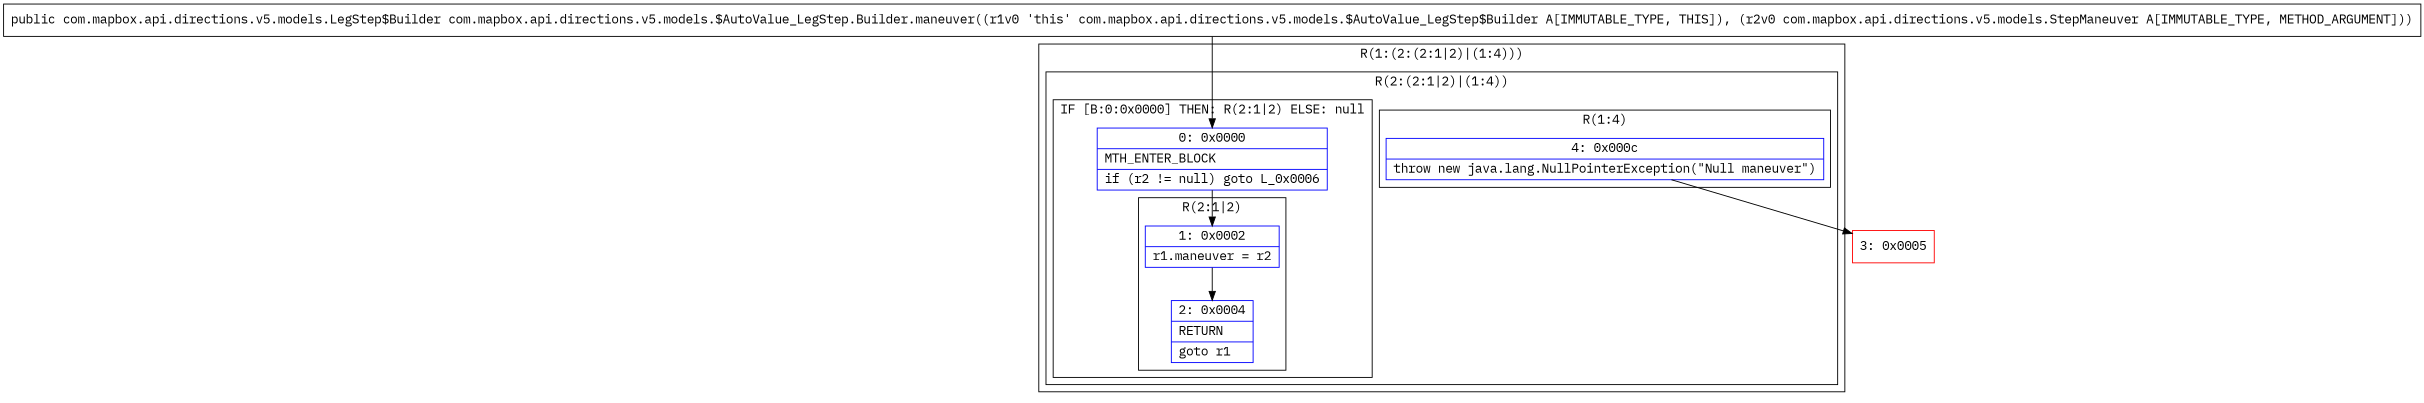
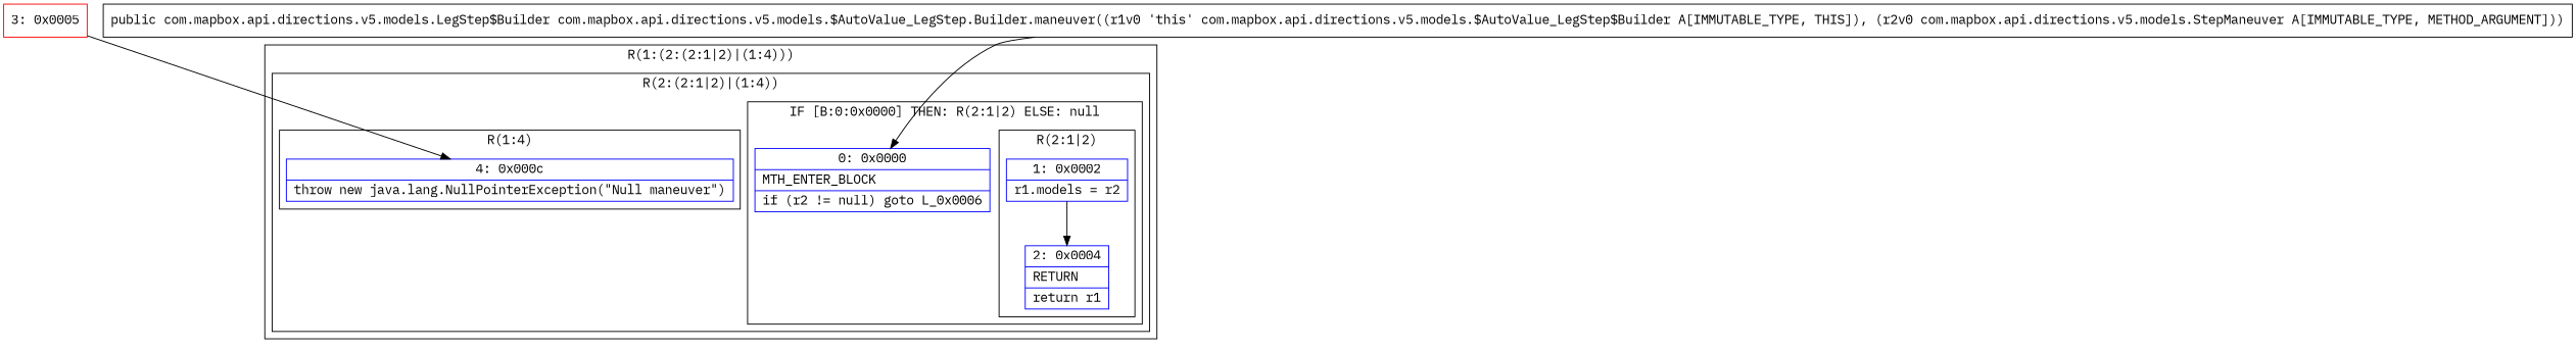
  digraph {
    fontname="IBM Plex Mono"
    node [color=blue fontname="IBM Plex Mono" shape=record]
    edge [fontname="IBM Plex Mono"]
-   n1 [label="{1\:\ 0x0002|r1.maneuver = r2\l}"]
-   n2 [label="{2\:\ 0x0004|RETURN\l|goto r1\l}"]
+   n1 [label="{1\:\ 0x0002|r1.models = r2\l}"]
+   n2 [label="{2\:\ 0x0004|RETURN\l|return r1\l}"]
    n3 [label="{0\:\ 0x0000|MTH_ENTER_BLOCK\l|if (r2 != null) goto L_0x0006\l}"]
    n4 [label="{4\:\ 0x000c|throw new java.lang.NullPointerException(\"Null maneuver\")\l}"]
    n5 [color=red label="{3\:\ 0x0005}"]
    n6 [label="{public com.mapbox.api.directions.v5.models.LegStep$Builder com.mapbox.api.directions.v5.models.$AutoValue_LegStep.Builder.maneuver((r1v0 'this' com.mapbox.api.directions.v5.models.$AutoValue_LegStep$Builder A[IMMUTABLE_TYPE, THIS]), (r2v0 com.mapbox.api.directions.v5.models.StepManeuver A[IMMUTABLE_TYPE, METHOD_ARGUMENT])) }" color=""]
    subgraph cluster_1 {
      label="R(1:(2:(2:1|2)|(1:4)))"
      subgraph cluster_2 {
        label="R(2:(2:1|2)|(1:4))"
        subgraph cluster_3 {
          label="IF [B:0:0x0000] THEN: R(2:1|2) ELSE: null"
          n3
          subgraph cluster_4 {
            label="R(2:1|2)"
            n1
            n2
          }
        }
        subgraph cluster_5 {
          label="R(1:4)"
          n4
        }
      }
    }
    n1 -> n2
-   n3 -> n1
-   n4 -> n5
+   n5 -> n4
    n6 -> n3
  }
